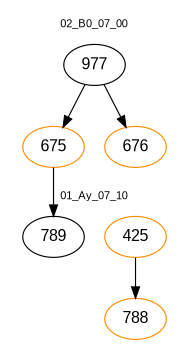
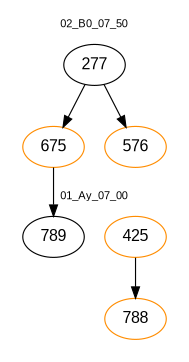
  digraph {
    fontname="Liberation Sans"
    node [color=darkorange fontname="Liberation Sans"]
    edge [color=black fontname="Liberation Sans"]
    n1 [label=425]
    n2 [label=788]
    n3 [color=black label=789]
-   n4 [color=black label=977]
+   n4 [color=black label=277]
    n5 [label=675]
-   n6 [label=676]
+   n6 [label=576]
    subgraph cluster_1 {
      color=white
      fontsize=10
-     label="01_Ay_07_10"
+     label="01_Ay_07_00"
      n1
      n2
      n3
    }
    subgraph cluster_2 {
      color=white
      fontsize=10
-     label="02_B0_07_00"
+     label="02_B0_07_50"
      n4
      n5
      n6
    }
    n1 -> n2
    n4 -> n5
    n4 -> n6
    n5 -> n3
  }
